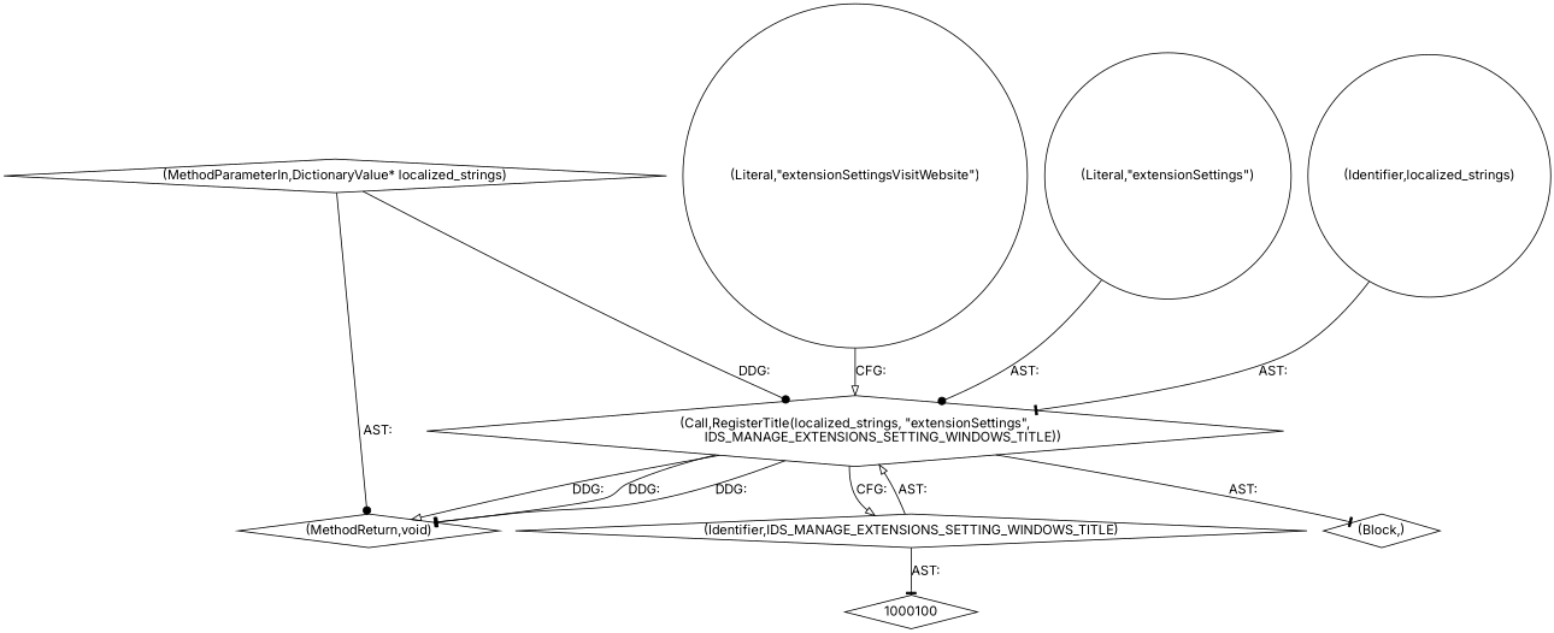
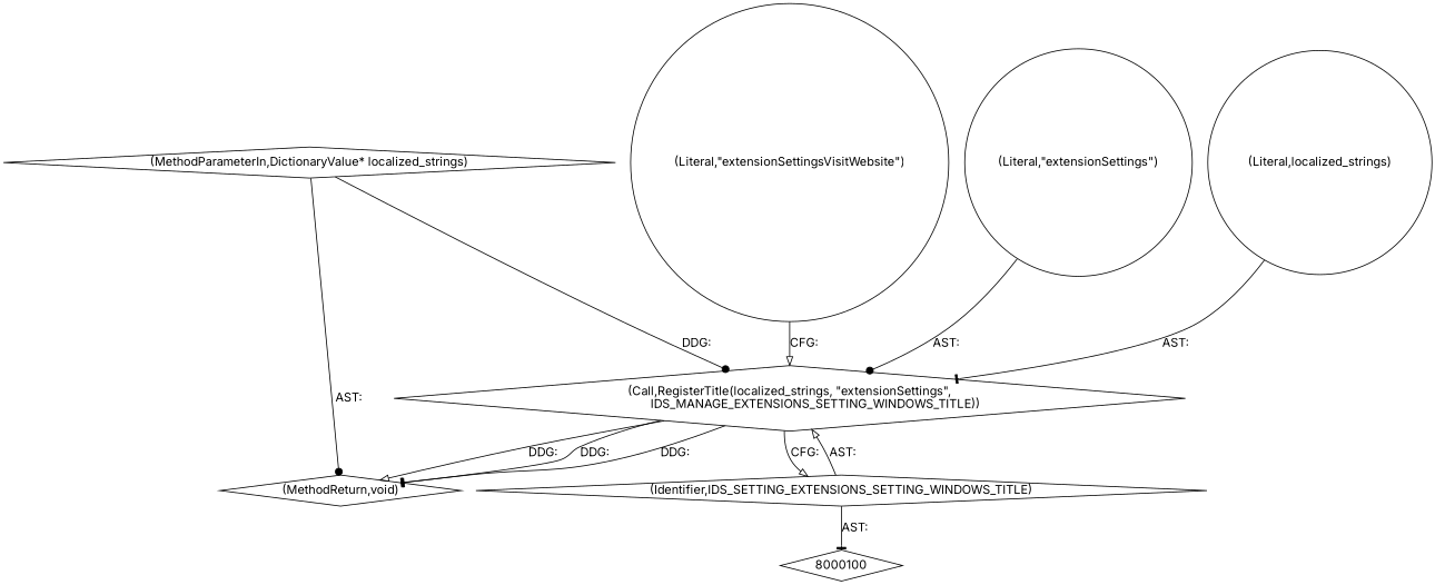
  digraph {
    fontname=Inter
    node [fontname=Inter shape=diamond]
    edge [arrowhead=tee fontname=Inter]
    n1 [label="(MethodParameterIn,DictionaryValue* localized_strings)"]
    n2 [label="(Call,RegisterTitle(localized_strings, \"extensionSettings\",\n                IDS_MANAGE_EXTENSIONS_SETTING_WINDOWS_TITLE))"]
    n3 [label="(MethodReturn,void)"]
-   n4 [label="(Identifier,IDS_MANAGE_EXTENSIONS_SETTING_WINDOWS_TITLE)"]
-   n5 [label="(Block,)"]
-   1000100
+   n4 [label="(Identifier,IDS_SETTING_EXTENSIONS_SETTING_WINDOWS_TITLE)"]
+   1000100 [label=8000100]
    n7 [label="(Literal,\"extensionSettingsVisitWebsite\")" shape=circle]
    n8 [label="(Literal,\"extensionSettings\")" shape=circle]
-   n9 [label="(Identifier,localized_strings)" shape=circle]
+   n9 [label="(Literal,localized_strings)" shape=circle]
    n1 -> n2 [arrowhead=dot label="DDG: "]
    n1 -> n3 [arrowhead=dot label="AST: "]
    n2 -> n3 [label="DDG: "]
    n2 -> n3 [arrowhead=onormal label="DDG: "]
    n2 -> n3 [label="DDG: "]
    n2 -> n4 [arrowhead=onormal label="CFG: "]
-   n2 -> n5 [label="AST: "]
    n4 -> n2 [arrowhead=onormal label="AST: "]
    n4 -> 1000100 [label="AST: "]
    n7 -> n2 [arrowhead=onormal label="CFG: "]
    n8 -> n2 [arrowhead=dot label="AST: "]
    n9 -> n2 [label="AST: "]
  }
